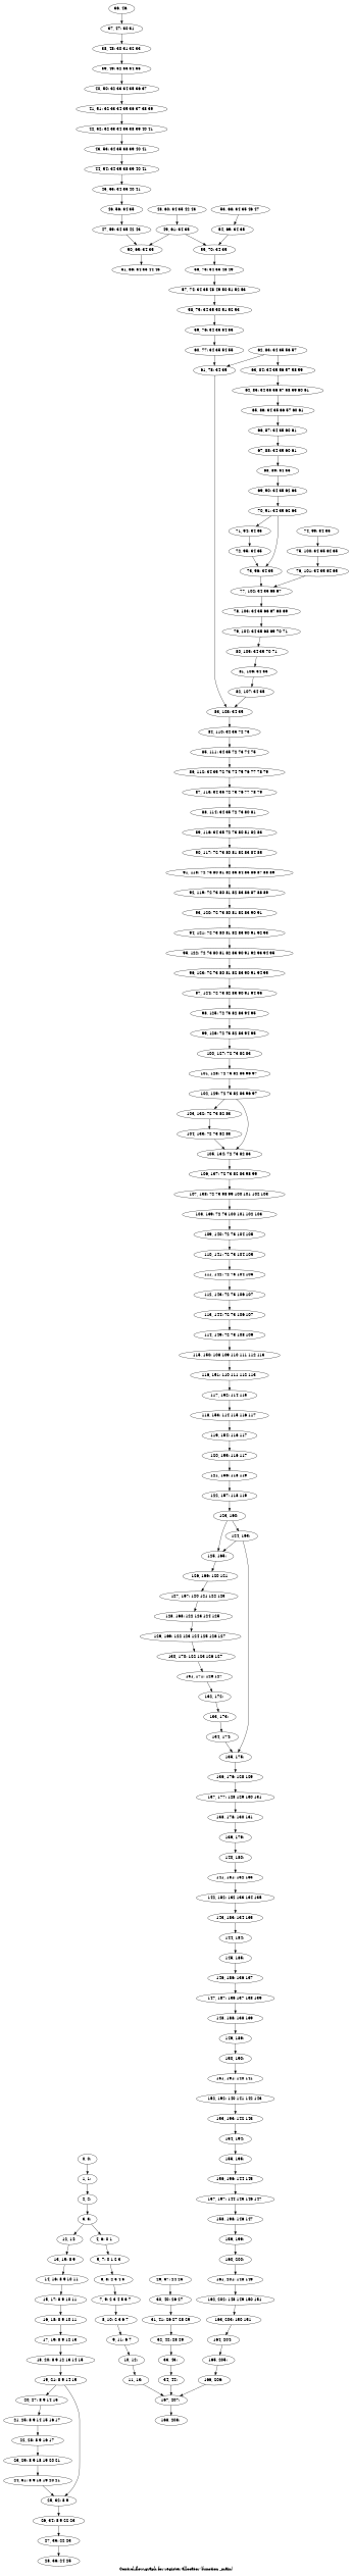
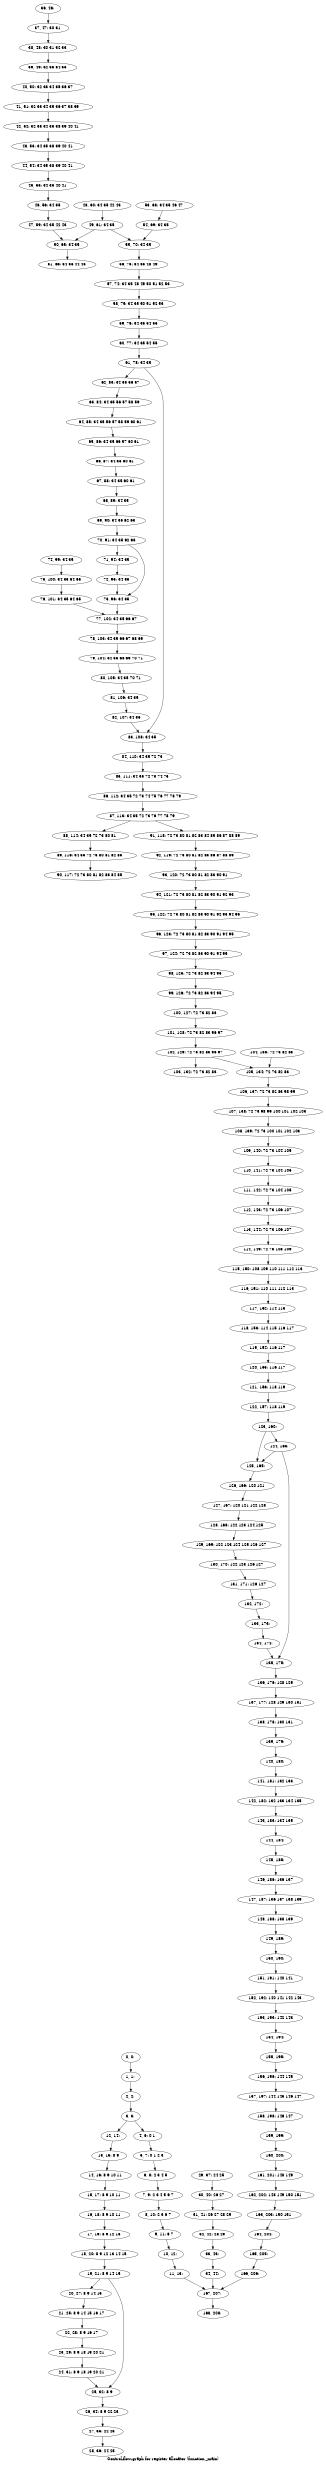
  digraph {
    label="Control-flow-graph for register allocator (function _main)"
    n1 [label="0, 0: "]
    n2 [label="1, 1: "]
    n3 [label="2, 2: "]
    n4 [label="3, 3: "]
    n5 [label="4, 6: 0 1 "]
    n6 [label="12, 14: "]
    n7 [label="5, 7: 0 1 2 3 "]
    n8 [label="13, 15: 8 9 "]
    n9 [label="6, 8: 2 3 4 5 "]
    n10 [label="7, 9: 2 3 4 5 6 7 "]
    n11 [label="8, 10: 2 3 6 7 "]
    n12 [label="9, 11: 6 7 "]
    n13 [label="10, 12: "]
    n14 [label="11, 13: "]
    n15 [label="167, 207: "]
    n16 [label="168, 208: "]
    n17 [label="14, 16: 8 9 10 11 "]
    n18 [label="15, 17: 8 9 10 11 "]
    n19 [label="16, 18: 8 9 10 11 "]
    n20 [label="17, 19: 8 9 12 13 "]
    n21 [label="18, 20: 8 9 12 13 14 15 "]
    n22 [label="19, 21: 8 9 14 15 "]
    n23 [label="20, 27: 8 9 14 15 "]
    n24 [label="25, 32: 8 9 "]
    n25 [label="21, 25: 8 9 14 15 16 17 "]
    n26 [label="26, 34: 8 9 22 23 "]
    n27 [label="22, 28: 8 9 16 17 "]
    n28 [label="23, 29: 8 9 18 19 20 21 "]
    n29 [label="24, 31: 8 9 18 19 20 21 "]
    n30 [label="27, 35: 22 23 "]
    n31 [label="28, 36: 24 25 "]
    n32 [label="29, 37: 24 25 "]
    n33 [label="30, 40: 26 27 "]
    n34 [label="31, 41: 26 27 28 29 "]
    n35 [label="32, 42: 28 29 "]
    n36 [label="33, 43: "]
    n37 [label="34, 44: "]
    n38 [label="36, 46: "]
    n39 [label="37, 47: 30 31 "]
    n40 [label="38, 48: 30 31 32 33 "]
    n41 [label="39, 49: 32 33 34 35 "]
    n42 [label="40, 50: 32 33 34 35 36 37 "]
    n43 [label="41, 51: 32 33 34 35 36 37 38 39 "]
    n44 [label="42, 52: 32 33 34 35 38 39 40 41 "]
    n45 [label="43, 53: 34 35 38 39 40 41 "]
    n46 [label="44, 54: 34 35 38 39 40 41 "]
    n47 [label="45, 55: 34 35 40 41 "]
    n48 [label="46, 56: 34 35 "]
    n49 [label="47, 59: 34 35 42 43 "]
    n50 [label="50, 65: 34 35 "]
    n51 [label="48, 60: 34 35 42 43 "]
    n52 [label="49, 61: 34 35 "]
    n53 [label="55, 70: 34 35 "]
    n54 [label="51, 66: 34 35 44 45 "]
    n55 [label="56, 73: 34 35 48 49 "]
    n56 [label="53, 68: 34 35 46 47 "]
    n57 [label="54, 69: 34 35 "]
    n58 [label="57, 74: 34 35 48 49 50 51 52 53 "]
    n59 [label="58, 75: 34 35 50 51 52 53 "]
    n60 [label="59, 76: 34 35 54 55 "]
    n61 [label="60, 77: 34 35 54 55 "]
    n62 [label="61, 78: 34 35 "]
    n63 [label="62, 83: 34 35 56 57 "]
    n64 [label="83, 108: 34 35 "]
    n65 [label="63, 84: 34 35 56 57 58 59 "]
    n66 [label="84, 110: 34 35 72 73 "]
    n67 [label="64, 85: 34 35 56 57 58 59 60 61 "]
    n68 [label="65, 86: 34 35 66 57 60 61"]
    n69 [label="66, 87: 34 35 60 61 "]
    n70 [label="67, 88: 34 35 60 61 "]
    n71 [label="68, 89: 34 35 "]
    n72 [label="69, 90: 34 35 62 63 "]
    n73 [label="70, 91: 34 35 62 63 "]
    n74 [label="71, 94: 34 35 "]
    n75 [label="73, 96: 34 35 "]
    n76 [label="72, 95: 34 35 "]
    n77 [label="77, 102: 34 35 66 67 "]
    n78 [label="74, 99: 34 35 "]
    n79 [label="75, 100: 34 35 64 65 "]
    n80 [label="76, 101: 34 35 64 65 "]
    n81 [label="78, 103: 34 35 66 67 68 69 "]
    n82 [label="79, 104: 34 35 68 69 70 71 "]
    n83 [label="80, 105: 34 35 70 71 "]
    n84 [label="81, 106: 34 35 "]
    n85 [label="82, 107: 34 35 "]
    n86 [label="85, 111: 34 35 72 73 74 75 "]
    n87 [label="86, 112: 34 35 72 73 74 75 76 77 78 79 "]
    n88 [label="87, 113: 34 35 72 73 76 77 78 79 "]
    n89 [label="88, 114: 34 35 72 73 80 81 "]
    n90 [label="89, 116: 34 35 72 73 80 81 82 83 "]
    n91 [label="90, 117: 72 73 80 81 82 83 84 85 "]
    n92 [label="91, 118: 72 73 80 81 82 83 84 85 86 87 88 89 "]
    n93 [label="92, 119: 72 73 80 81 82 83 86 87 88 89 "]
    n94 [label="93, 120: 72 73 80 81 82 83 90 91 "]
    n95 [label="94, 121: 72 73 80 81 82 83 90 91 92 93 "]
    n96 [label="95, 122: 72 73 80 81 82 83 90 91 92 93 94 95 "]
    n97 [label="96, 123: 72 73 80 81 82 83 90 91 94 95 "]
    n98 [label="97, 124: 72 73 82 83 90 91 94 95 "]
    n99 [label="98, 125: 72 73 82 83 94 95 "]
    n100 [label="99, 126: 72 73 82 83 94 95 "]
    n101 [label="100, 127: 72 73 82 83 "]
    n102 [label="101, 128: 72 73 82 83 96 97 "]
    n103 [label="102, 129: 72 73 82 83 96 97 "]
    n104 [label="103, 132: 72 73 82 83 "]
    n105 [label="105, 134: 72 73 82 83 "]
    n106 [label="104, 133: 72 73 82 83 "]
    n107 [label="106, 137: 72 73 82 83 98 99 "]
    n108 [label="107, 138: 72 73 98 99 100 101 102 103 "]
    n109 [label="108, 139: 72 73 100 101 102 103 "]
    n110 [label="109, 140: 72 73 104 105 "]
    n111 [label="110, 141: 72 73 104 105 "]
    n112 [label="111, 142: 72 73 104 105 "]
    n113 [label="112, 143: 72 73 106 107 "]
    n114 [label="113, 144: 72 73 106 107 "]
    n115 [label="114, 149: 72 73 108 109 "]
    n116 [label="115, 150: 108 109 110 111 112 113 "]
    n117 [label="116, 151: 110 111 112 113 "]
    n118 [label="117, 152: 114 115 "]
    n119 [label="118, 153: 114 115 116 117 "]
    n120 [label="119, 154: 116 117 "]
    n121 [label="120, 155: 116 117 "]
    n122 [label="121, 156: 118 119 "]
    n123 [label="122, 157: 118 119 "]
    n124 [label="123, 160: "]
    n125 [label="124, 163: "]
    n126 [label="125, 165: "]
    n127 [label="135, 175: "]
    n128 [label="126, 166: 120 121 "]
    n129 [label="136, 176: 128 129 "]
    n130 [label="127, 167: 120 121 122 123 "]
    n131 [label="128, 168: 122 123 124 125 "]
    n132 [label="129, 169: 122 123 124 125 126 127 "]
    n133 [label="130, 170: 122 123 126 127 "]
    n134 [label="131, 171: 126 127 "]
    n135 [label="132, 172: "]
    n136 [label="133, 173: "]
    n137 [label="134, 174: "]
    n138 [label="137, 177: 128 129 130 131 "]
    n139 [label="138, 178: 130 131 "]
    n140 [label="139, 179: "]
    n141 [label="140, 180: "]
    n142 [label="141, 181: 132 133 "]
    n143 [label="142, 182: 132 133 134 135 "]
    n144 [label="143, 183: 134 135 "]
    n145 [label="144, 184: "]
    n146 [label="145, 185: "]
    n147 [label="146, 186: 136 137 "]
    n148 [label="147, 187: 136 137 138 139 "]
    n149 [label="148, 188: 138 139 "]
    n150 [label="149, 189: "]
    n151 [label="150, 190: "]
    n152 [label="151, 191: 140 141 "]
    n153 [label="152, 192: 140 141 142 143 "]
    n154 [label="153, 193: 142 143 "]
    n155 [label="154, 194: "]
    n156 [label="155, 195: "]
    n157 [label="156, 196: 144 145 "]
    n158 [label="157, 197: 144 145 146 147 "]
    n159 [label="158, 198: 146 147 "]
    n160 [label="159, 199: "]
    n161 [label="160, 200: "]
    n162 [label="161, 201: 148 149 "]
    n163 [label="162, 202: 148 149 150 151 "]
    n164 [label="163, 203: 150 151 "]
    n165 [label="164, 204: "]
    n166 [label="165, 205: "]
    n167 [label="166, 206: "]
    n1 -> n2
    n2 -> n3
    n3 -> n4
    n4 -> n5
    n4 -> n6
    n5 -> n7
    n6 -> n8
    n7 -> n9
    n8 -> n17
    n9 -> n10
    n10 -> n11
    n11 -> n12
    n12 -> n13
    n13 -> n14
    n14 -> n15
    n15 -> n16
    n17 -> n18
    n18 -> n19
    n19 -> n20
    n20 -> n21
    n21 -> n22
    n22 -> n23
    n22 -> n24
    n23 -> n25
    n24 -> n26
    n25 -> n27
    n26 -> n30
    n27 -> n28
    n28 -> n29
    n29 -> n24
    n30 -> n31
    n32 -> n33
    n33 -> n34
    n34 -> n35
    n35 -> n36
    n36 -> n37
    n37 -> n15
    n38 -> n39
    n39 -> n40
    n40 -> n41
    n41 -> n42
    n42 -> n43
    n43 -> n44
    n44 -> n45
    n45 -> n46
    n46 -> n47
    n47 -> n48
    n48 -> n49
    n49 -> n50
    n50 -> n54
    n51 -> n52
    n52 -> n50
    n52 -> n53
    n53 -> n55
    n55 -> n58
    n56 -> n57
    n57 -> n53
    n58 -> n59
    n59 -> n60
    n60 -> n61
    n61 -> n62
-   n63 -> n62
+   n62 -> n63
    n62 -> n64
    n63 -> n65
    n64 -> n66
    n65 -> n67
    n66 -> n86
    n67 -> n68
    n68 -> n69
    n69 -> n70
    n70 -> n71
    n71 -> n72
    n72 -> n73
    n73 -> n74
    n73 -> n75
    n74 -> n76
    n75 -> n77
    n76 -> n75
    n77 -> n81
    n78 -> n79
    n79 -> n80
    n80 -> n77
    n81 -> n82
    n82 -> n83
    n83 -> n84
    n84 -> n85
    n85 -> n64
    n86 -> n87
    n87 -> n88
    n88 -> n89
    n89 -> n90
    n90 -> n91
-   n91 -> n92
+   n88 -> n92
    n92 -> n93
    n93 -> n94
    n94 -> n95
    n95 -> n96
    n96 -> n97
    n97 -> n98
    n98 -> n99
    n99 -> n100
    n100 -> n101
    n101 -> n102
    n102 -> n103
    n103 -> n104
    n103 -> n105
-   n104 -> n106
    n105 -> n107
    n106 -> n105
    n107 -> n108
    n108 -> n109
    n109 -> n110
    n110 -> n111
    n111 -> n112
    n112 -> n113
    n113 -> n114
    n114 -> n115
    n115 -> n116
    n116 -> n117
    n117 -> n118
    n118 -> n119
    n119 -> n120
    n120 -> n121
    n121 -> n122
    n122 -> n123
    n123 -> n124
    n124 -> n125
    n124 -> n126
    n125 -> n126
    n125 -> n127
    n126 -> n128
    n127 -> n129
    n128 -> n130
    n129 -> n138
    n130 -> n131
    n131 -> n132
    n132 -> n133
    n133 -> n134
    n134 -> n135
    n135 -> n136
    n136 -> n137
    n137 -> n127
    n138 -> n139
    n139 -> n140
    n140 -> n141
    n141 -> n142
    n142 -> n143
    n143 -> n144
    n144 -> n145
    n145 -> n146
    n146 -> n147
    n147 -> n148
    n148 -> n149
    n149 -> n150
    n150 -> n151
    n151 -> n152
    n152 -> n153
    n153 -> n154
    n154 -> n155
    n155 -> n156
    n156 -> n157
    n157 -> n158
    n158 -> n159
    n159 -> n160
    n160 -> n161
    n161 -> n162
    n162 -> n163
    n163 -> n164
    n164 -> n165
    n165 -> n166
    n166 -> n167
    n167 -> n15
  }
